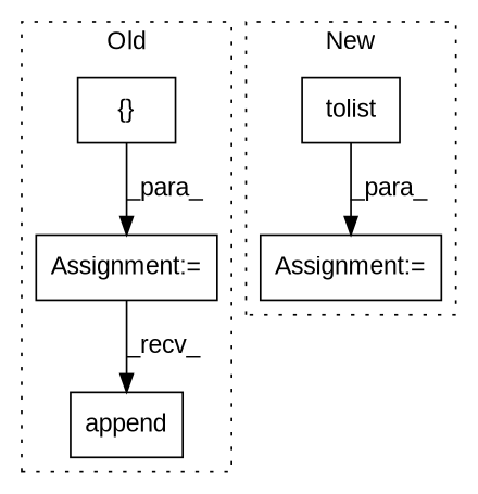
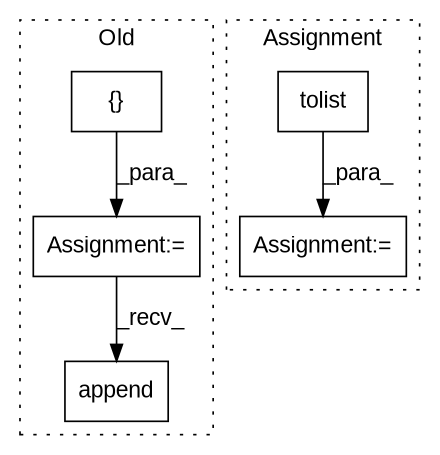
  digraph {
    fontname="Liberation Sans"
    node [a=32 l=1 shape=box fontname="Liberation Sans"]
    edge [fontname="Liberation Sans"]
    n1 [l="7,1" label=append s="2237,2249"]
    n2 [a=7 label="Assignment:=" s=1841]
    n3 [a=4 l=2 label="{}" s=1851]
    n4 [l=8 label=tolist s=1715]
    n5 [a=7 label="Assignment:=" s=1702]
    subgraph cluster_1 {
      label=Old
      style=dotted
      n1
      n2
      n3
    }
    subgraph cluster_2 {
-     label=New
+     label=Assignment
      style=dotted
      n4
      n5
    }
    n2 -> n1 [label=_recv_]
    n3 -> n2 [label=_para_]
    n4 -> n5 [label=_para_]
  }
